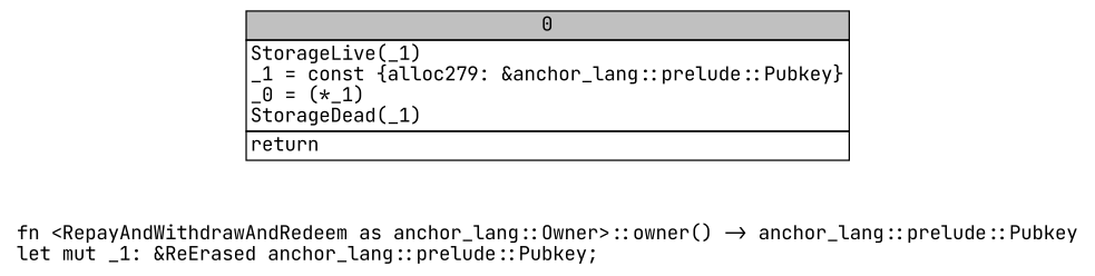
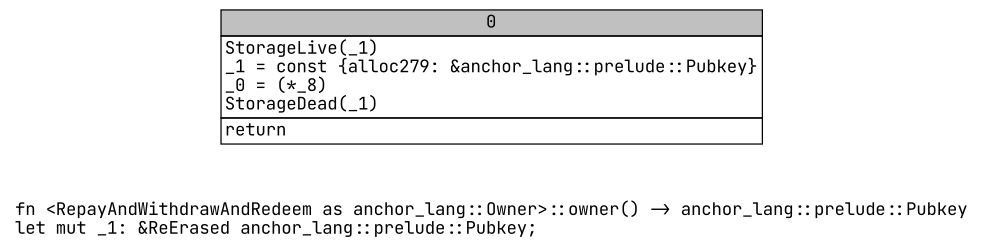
  digraph {
    fontname="JetBrains Mono"
    label=<fn &lt;RepayAndWithdrawAndRedeem as anchor_lang::Owner&gt;::owner() -&gt; anchor_lang::prelude::Pubkey<br align="left"/>let mut _1: &amp;ReErased anchor_lang::prelude::Pubkey;<br align="left"/>>
    rankdir=LR
-   n1 [fontname="JetBrains Mono" label=<<table border="0" cellborder="1" cellspacing="0"><tr><td bgcolor="gray" align="center" colspan="1">0</td></tr><tr><td align="left" balign="left">StorageLive(_1)<br/>_1 = const {alloc279: &amp;anchor_lang::prelude::Pubkey}<br/>_0 = (*_1)<br/>StorageDead(_1)<br/></td></tr><tr><td align="left">return</td></tr></table>> shape=none]
+   n1 [fontname="JetBrains Mono" label=<<table border="0" cellborder="1" cellspacing="0"><tr><td bgcolor="gray" align="center" colspan="1">0</td></tr><tr><td align="left" balign="left">StorageLive(_1)<br/>_1 = const {alloc279: &amp;anchor_lang::prelude::Pubkey}<br/>_0 = (*_8)<br/>StorageDead(_1)<br/></td></tr><tr><td align="left">return</td></tr></table>> shape=none]
  }
